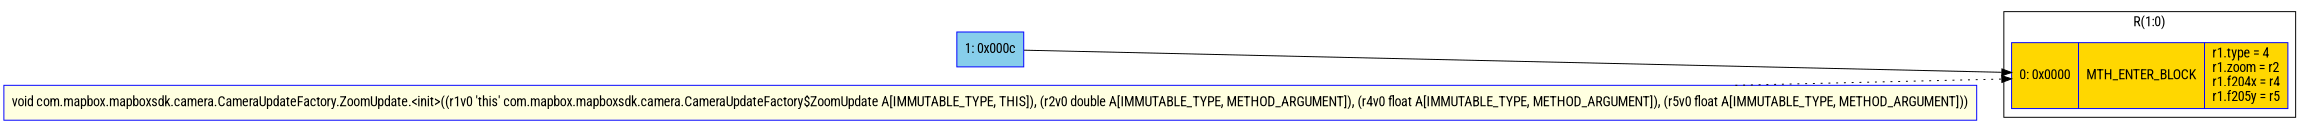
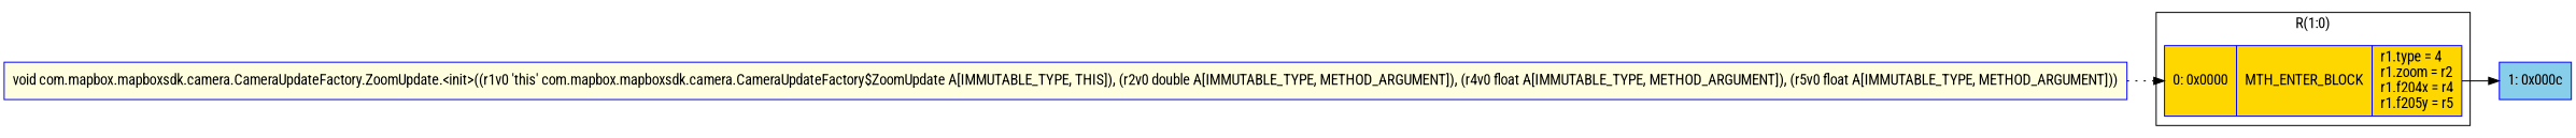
  digraph {
    rankdir=LR
    fontname="Roboto Condensed"
    node [color=blue shape=record style=filled fontname="Roboto Condensed"]
    edge [fontname="Roboto Condensed"]
    n1 [label="{0\:\ 0x0000|MTH_ENTER_BLOCK\l|r1.type = 4\lr1.zoom = r2\lr1.f204x = r4\lr1.f205y = r5\l}" fillcolor=gold]
    n2 [label="{1\:\ 0x000c}" fillcolor=skyblue]
    n3 [label="{void com.mapbox.mapboxsdk.camera.CameraUpdateFactory.ZoomUpdate.\<init\>((r1v0 'this' com.mapbox.mapboxsdk.camera.CameraUpdateFactory$ZoomUpdate A[IMMUTABLE_TYPE, THIS]), (r2v0 double A[IMMUTABLE_TYPE, METHOD_ARGUMENT]), (r4v0 float A[IMMUTABLE_TYPE, METHOD_ARGUMENT]), (r5v0 float A[IMMUTABLE_TYPE, METHOD_ARGUMENT])) }" fillcolor=lightyellow]
    subgraph cluster_1 {
      label="R(1:0)"
      n1
    }
-   n2 -> n1 [style=solid]
+   n1 -> n2 [style=solid]
    n3 -> n1 [style=dotted]
  }
